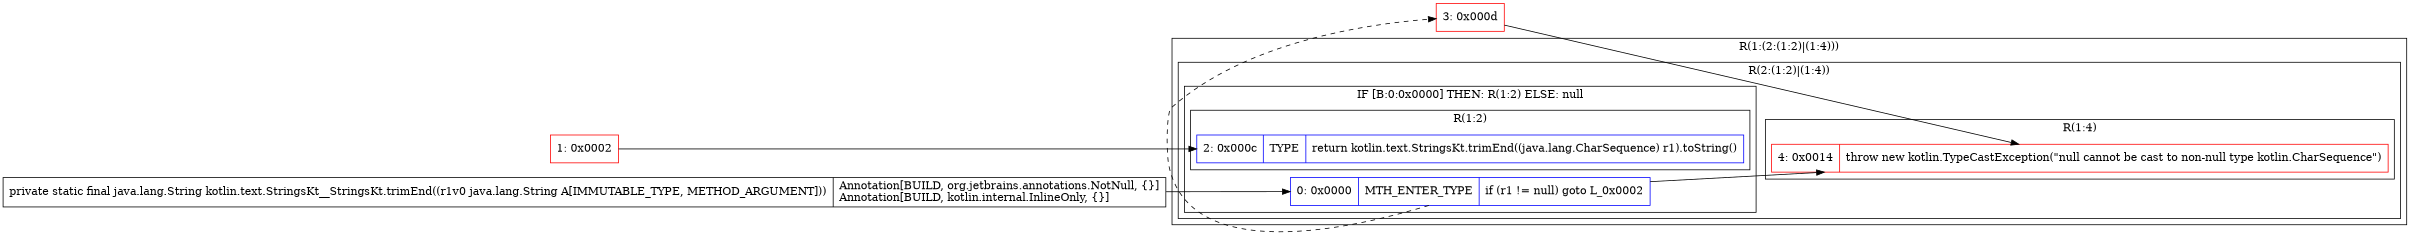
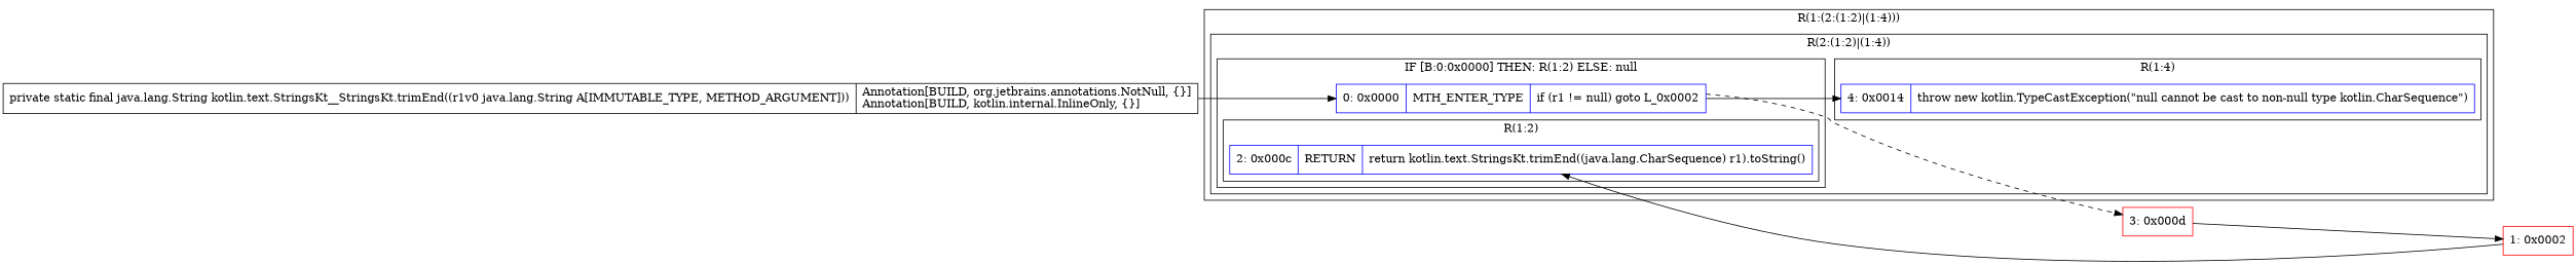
  digraph {
    rankdir=LR
    node [color=blue shape=record]
-   n1 [label="{2\:\ 0x000c|TYPE\l|return kotlin.text.StringsKt.trimEnd((java.lang.CharSequence) r1).toString()\l}"]
+   n1 [label="{2\:\ 0x000c|RETURN\l|return kotlin.text.StringsKt.trimEnd((java.lang.CharSequence) r1).toString()\l}"]
    n2 [label="{0\:\ 0x0000|MTH_ENTER_TYPE\l|if (r1 != null) goto L_0x0002\l}"]
-   n3 [color=red label="{4\:\ 0x0014|throw new kotlin.TypeCastException(\"null cannot be cast to non\-null type kotlin.CharSequence\")\l}"]
+   n3 [label="{4\:\ 0x0014|throw new kotlin.TypeCastException(\"null cannot be cast to non\-null type kotlin.CharSequence\")\l}"]
    n4 [color=red label="{3\:\ 0x000d}"]
    n5 [color=red label="{1\:\ 0x0002}"]
    n6 [label="{private static final java.lang.String kotlin.text.StringsKt__StringsKt.trimEnd((r1v0 java.lang.String A[IMMUTABLE_TYPE, METHOD_ARGUMENT]))  | Annotation[BUILD, org.jetbrains.annotations.NotNull, \{\}]\lAnnotation[BUILD, kotlin.internal.InlineOnly, \{\}]\l}" color=""]
    subgraph cluster_1 {
      label="R(1:(2:(1:2)|(1:4)))"
      subgraph cluster_2 {
        label="R(2:(1:2)|(1:4))"
        subgraph cluster_3 {
          label="IF [B:0:0x0000] THEN: R(1:2) ELSE: null"
          n2
          subgraph cluster_4 {
            label="R(1:2)"
            n1
          }
        }
        subgraph cluster_5 {
          label="R(1:4)"
          n3
        }
      }
    }
    n2 -> n3
    n2 -> n4 [style=dashed]
-   n4 -> n3
+   n4 -> n5
    n5 -> n1
    n6 -> n2
  }
